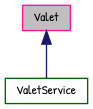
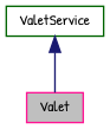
  digraph {
    fontname="Patrick Hand"
    node [fontname="Patrick Hand" fontsize=10 shape=box style=filled]
    n1 [color=deeppink fillcolor=grey75 fontcolor=black height=0.2 label=Valet width=0.4]
    n2 [color=darkgreen fillcolor=white height=0.2 label=ValetService width=0.4]
-   n1 -> n2 [color=midnightblue dir=back fontname="Patrick Hand" fontsize=10 labelfontname=Helvetica labelfontsize=10 style=solid]
+   n2 -> n1 [color=midnightblue dir=back fontname="Patrick Hand" fontsize=10 labelfontname=Helvetica labelfontsize=10 style=solid]
  }
